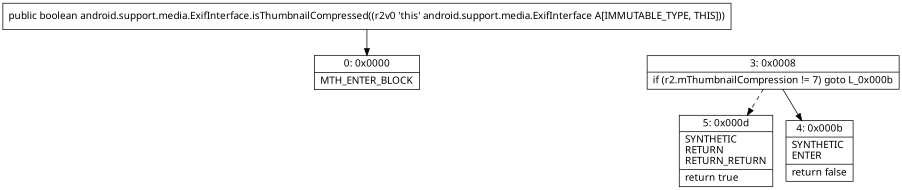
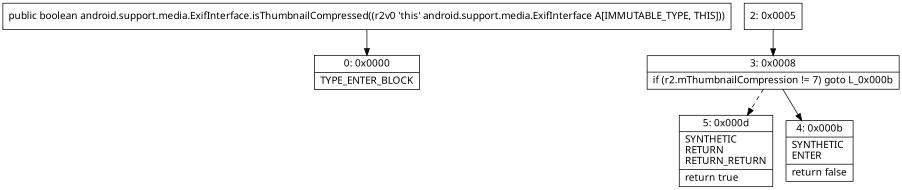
  digraph {
    fontname="Noto Sans"
    node [fontname="Noto Sans" shape=record]
    edge [fontname="Noto Sans"]
-   n1 [label="{0\:\ 0x0000|MTH_ENTER_BLOCK\l}"]
+   n1 [label="{0\:\ 0x0000|TYPE_ENTER_BLOCK\l}"]
+   n2 [label="{2\:\ 0x0005}"]
    n3 [label="{3\:\ 0x0008|if (r2.mThumbnailCompression != 7) goto L_0x000b\l}"]
    n4 [label="{5\:\ 0x000d|SYNTHETIC\lRETURN\lRETURN_RETURN\l|return true\l}"]
    n5 [label="{4\:\ 0x000b|SYNTHETIC\lENTER\l|return false\l}"]
    n6 [label="{public boolean android.support.media.ExifInterface.isThumbnailCompressed((r2v0 'this' android.support.media.ExifInterface A[IMMUTABLE_TYPE, THIS])) }"]
+   n2 -> n3
    n3 -> n4 [style=dashed]
    n3 -> n5
    n6 -> n1
  }
